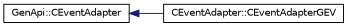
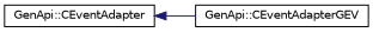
  digraph {
    rankdir=LR
    node [color=black fillcolor=white fontname=Helvetica fontsize=10 shape=record style=filled]
    n1 [height=0.2 label="GenApi::CEventAdapter" width=0.4]
-   n2 [height=0.2 label="CEventAdapter::CEventAdapterGEV" width=0.4]
+   n2 [height=0.2 label="GenApi::CEventAdapterGEV" width=0.4]
    n1 -> n2 [color=midnightblue dir=back fontname=Helvetica fontsize=10 labelfontname=Helvetica labelfontsize=10 style=solid]
  }
